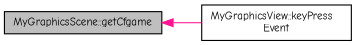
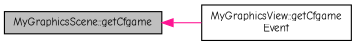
  digraph {
    rankdir=LR
    fontname="Comic Neue"
    node [color=black fontname="Comic Neue" fontsize=10 shape=record style=filled]
    n1 [fillcolor=grey75 fontcolor=black height=0.2 label="MyGraphicsScene::getCfgame" width=0.4]
-   n2 [fillcolor=white height=0.2 label="MyGraphicsView::keyPress\lEvent" width=0.4]
+   n2 [fillcolor=white height=0.2 label="MyGraphicsView::getCfgame\lEvent" width=0.4]
    n1 -> n2 [color=deeppink dir=back fontname="Comic Neue" fontsize=10 labelfontname=Helvetica labelfontsize=10 style=solid]
  }
